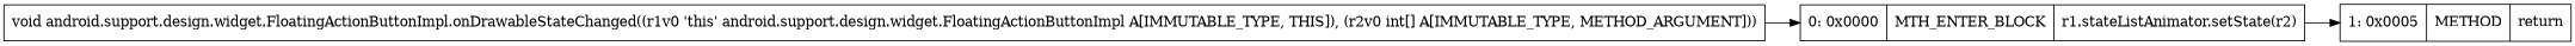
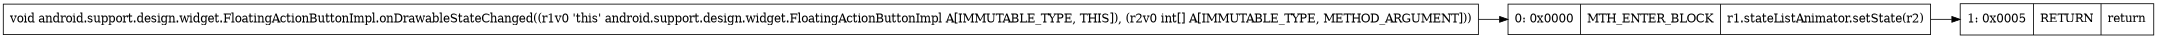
  digraph {
    rankdir=LR
    node [shape=record]
    n1 [label="{0\:\ 0x0000|MTH_ENTER_BLOCK\l|r1.stateListAnimator.setState(r2)\l}"]
-   n2 [label="{1\:\ 0x0005|METHOD\l|return\l}"]
+   n2 [label="{1\:\ 0x0005|RETURN\l|return\l}"]
    n3 [label="{void android.support.design.widget.FloatingActionButtonImpl.onDrawableStateChanged((r1v0 'this' android.support.design.widget.FloatingActionButtonImpl A[IMMUTABLE_TYPE, THIS]), (r2v0 int[] A[IMMUTABLE_TYPE, METHOD_ARGUMENT])) }"]
    n1 -> n2
    n3 -> n1
  }
